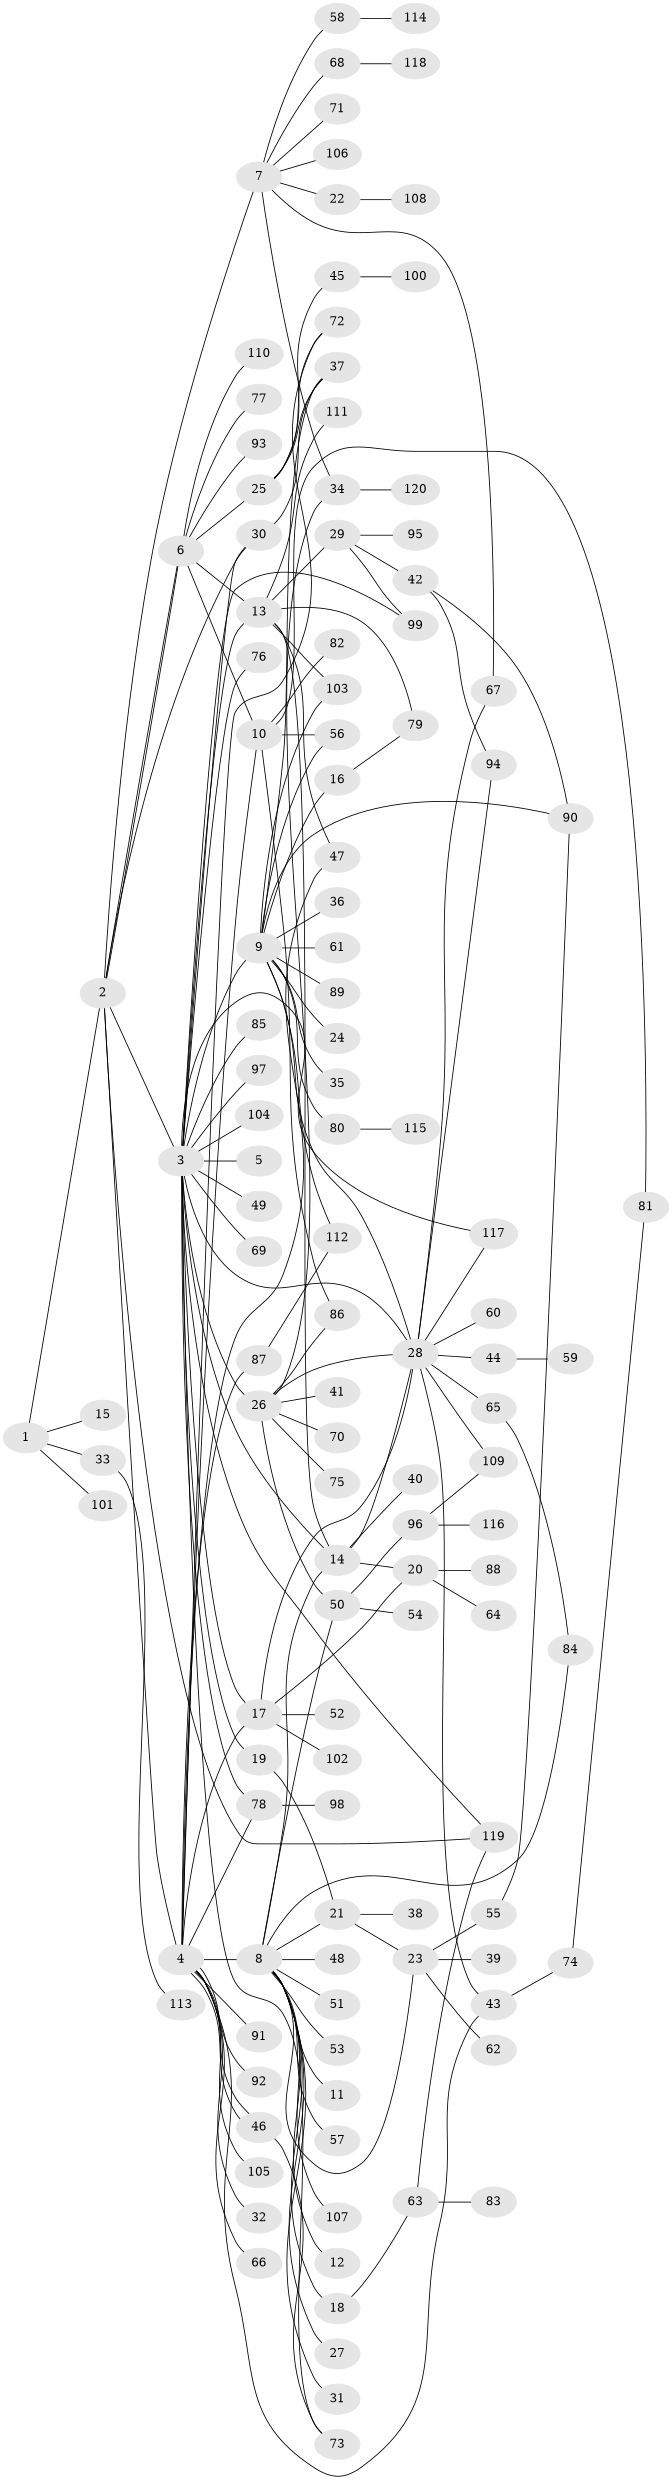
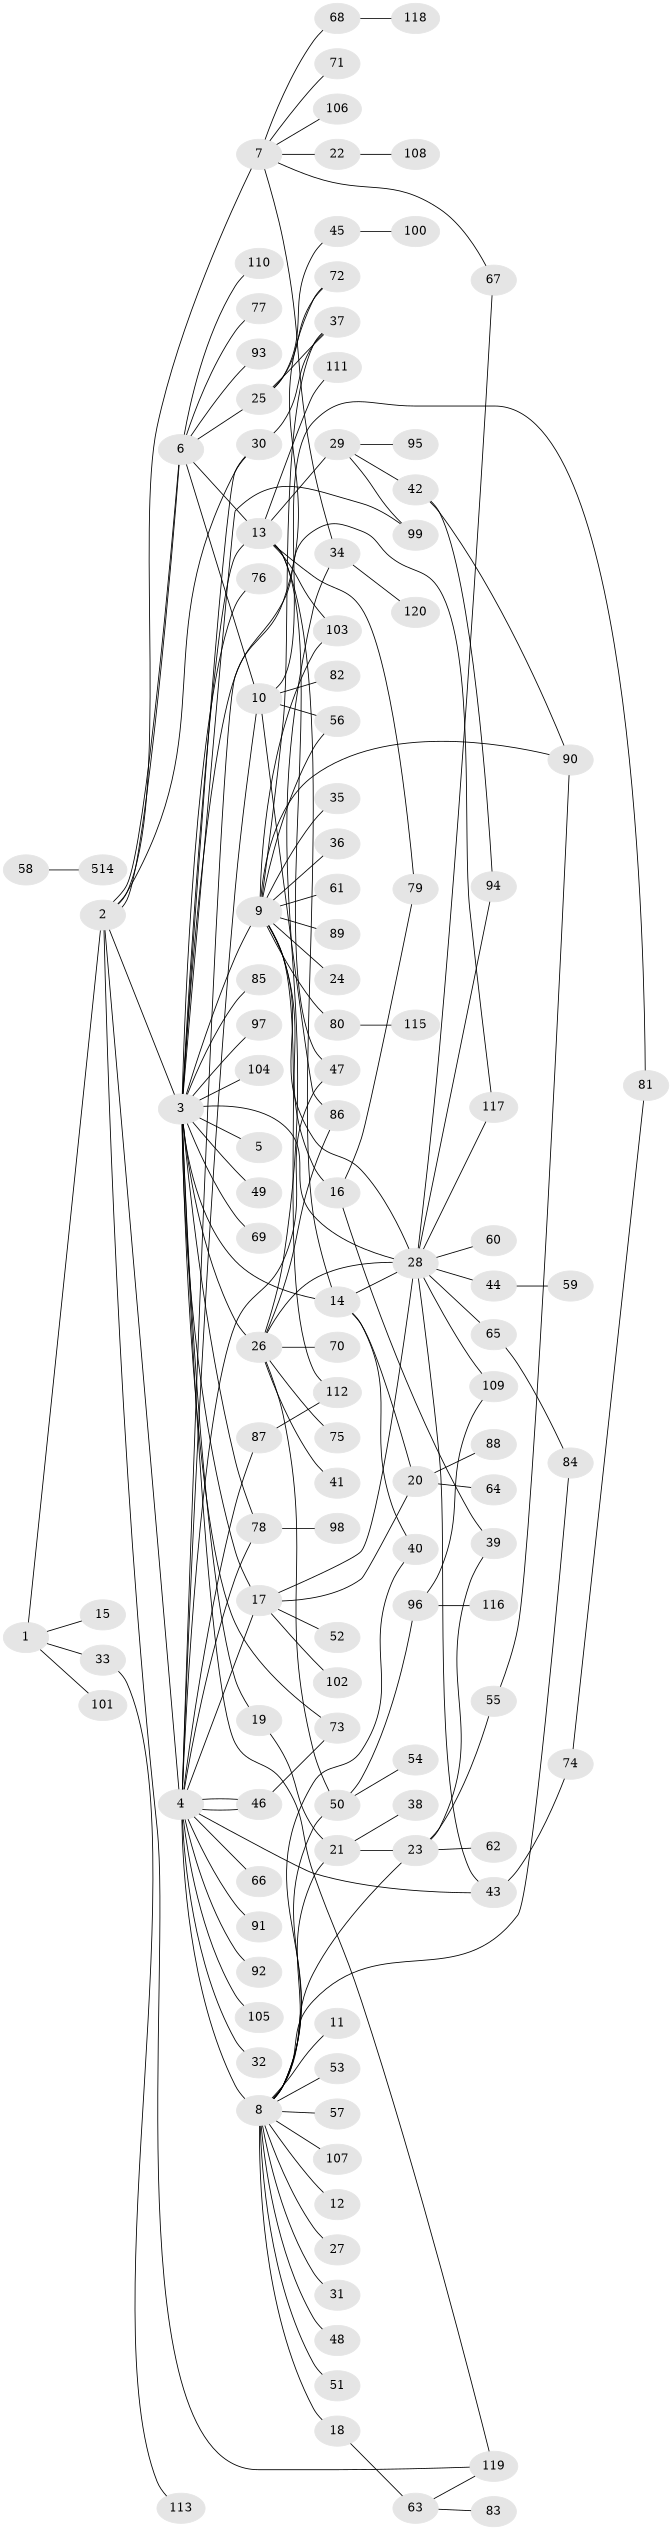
  graph {
    fontname="DejaVu Serif"
    rankdir=LR
    node [color=gray90 fontname="DejaVu Serif" style=filled]
    edge [fontname="DejaVu Serif"]
    1
    2
    15
    33
    101
    3
    4
    6
    7
    30
    119
    113
    5
    9
    13
    14
    17
    19
    26
    28
    49
    69
    73
    76
    78
    85
    97
    99
    104
    117
    8
    10
    32
    43
    46
    47
    66
    72
    87
    91
    92
    105
    25
    77
    93
    110
    22
    34
    58
    67
    68
    71
    106
    37
    16
    24
    35
    36
    56
    61
    80
    89
    90
    103
    112
    29
    79
    111
    20
    40
    52
    102
    21
    50
    86
    41
    70
    75
    44
    60
    65
    94
    109
    98
    11
    12
    18
    23
    27
    31
    48
    51
    53
    57
    84
    107
    81
    82
    74
    45
    108
    120
-   114
+   114 [label=514]
    118
    63
    38
    39
    55
    62
    54
    96
    115
    42
    95
    64
    88
    83
    100
    59
    116
    1 -- 2
    1 -- 15
    1 -- 33
    1 -- 101
    2 -- 3
    2 -- 4
    2 -- 6
    2 -- 6
    2 -- 7
    2 -- 30
    2 -- 119
    33 -- 113
    3 -- 30
    3 -- 119
    3 -- 5
    3 -- 9
    3 -- 13
    3 -- 14
    3 -- 17
    3 -- 19
    3 -- 26
    3 -- 28
    3 -- 49
    3 -- 69
    3 -- 73
    3 -- 76
    3 -- 78
    3 -- 85
    3 -- 97
    3 -- 99
    3 -- 104
    3 -- 117
    4 -- 17
    4 -- 78
    4 -- 8
    4 -- 10
    4 -- 32
    4 -- 43
    4 -- 46
    4 -- 46
    4 -- 47
    4 -- 66
    4 -- 72
    4 -- 87
    4 -- 91
    4 -- 92
    4 -- 105
    6 -- 13
    6 -- 10
    6 -- 25
    6 -- 77
    6 -- 93
    6 -- 110
    7 -- 22
    7 -- 34
-   7 -- 58
    7 -- 67
    7 -- 68
    7 -- 71
    7 -- 106
    30 -- 37
    9 -- 28
    9 -- 37
    9 -- 16
    9 -- 24
    9 -- 35
    9 -- 36
    9 -- 56
    9 -- 61
    9 -- 80
    9 -- 89
    9 -- 90
    9 -- 103
    9 -- 112
    13 -- 14
    13 -- 47
    13 -- 103
    13 -- 29
    13 -- 79
    13 -- 111
    14 -- 28
    14 -- 20
    14 -- 40
    17 -- 28
    17 -- 20
    17 -- 52
    17 -- 102
    19 -- 21
    26 -- 28
    26 -- 34
    26 -- 50
    26 -- 86
    26 -- 41
    26 -- 70
    26 -- 75
    28 -- 117
    28 -- 43
    28 -- 67
    28 -- 44
    28 -- 60
    28 -- 65
    28 -- 94
    28 -- 109
    78 -- 98
-   8 -- 14
+   8 -- 40
    8 -- 21
    8 -- 50
    8 -- 11
    8 -- 12
    8 -- 18
    8 -- 23
    8 -- 27
    8 -- 31
    8 -- 48
    8 -- 51
    8 -- 53
    8 -- 57
    8 -- 84
    8 -- 107
    10 -- 56
    10 -- 86
    10 -- 81
    10 -- 82
    43 -- 74
    46 -- 73
    87 -- 112
    25 -- 72
    25 -- 37
    25 -- 45
    22 -- 108
    34 -- 120
    58 -- 114
    68 -- 118
    16 -- 79
+   16 -- 39
    80 -- 115
    29 -- 99
    29 -- 42
    29 -- 95
    20 -- 64
    20 -- 88
    21 -- 23
    21 -- 38
    50 -- 54
    50 -- 96
    44 -- 59
    65 -- 84
    18 -- 63
    23 -- 39
    23 -- 55
    23 -- 62
    74 -- 81
    45 -- 100
    63 -- 119
    63 -- 83
    55 -- 90
    96 -- 109
    96 -- 116
    42 -- 90
    42 -- 94
  }
